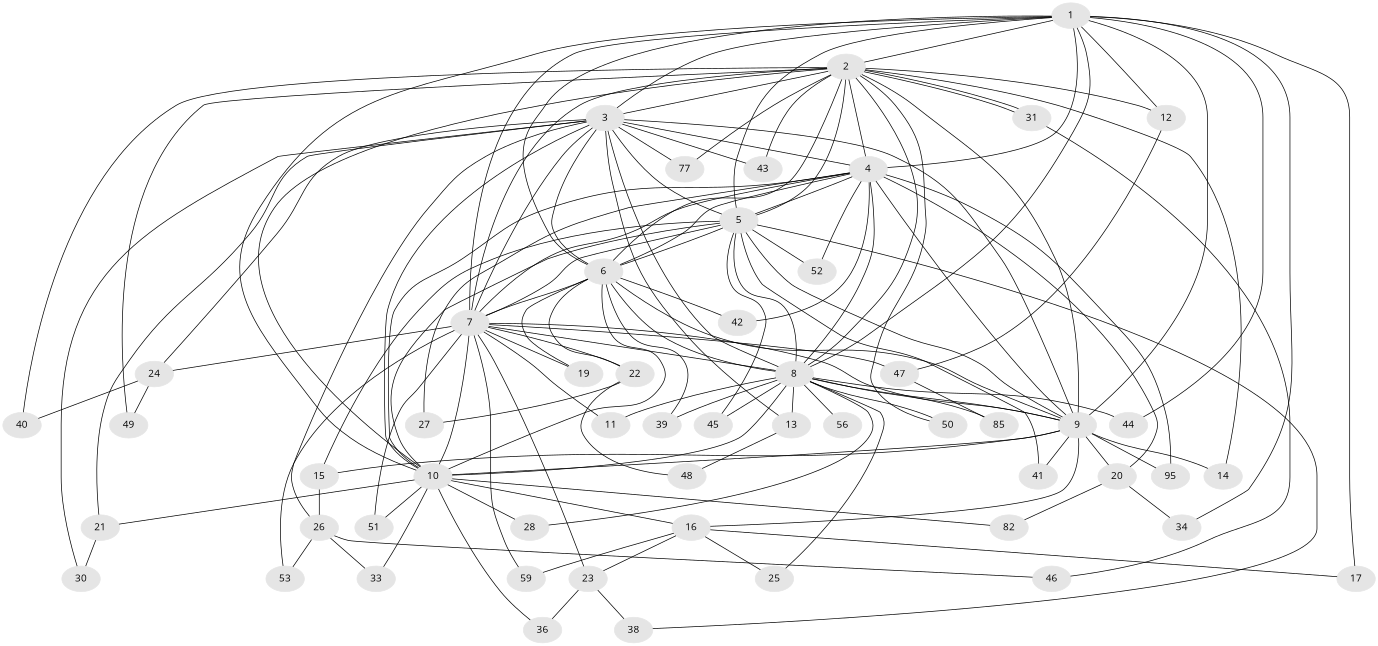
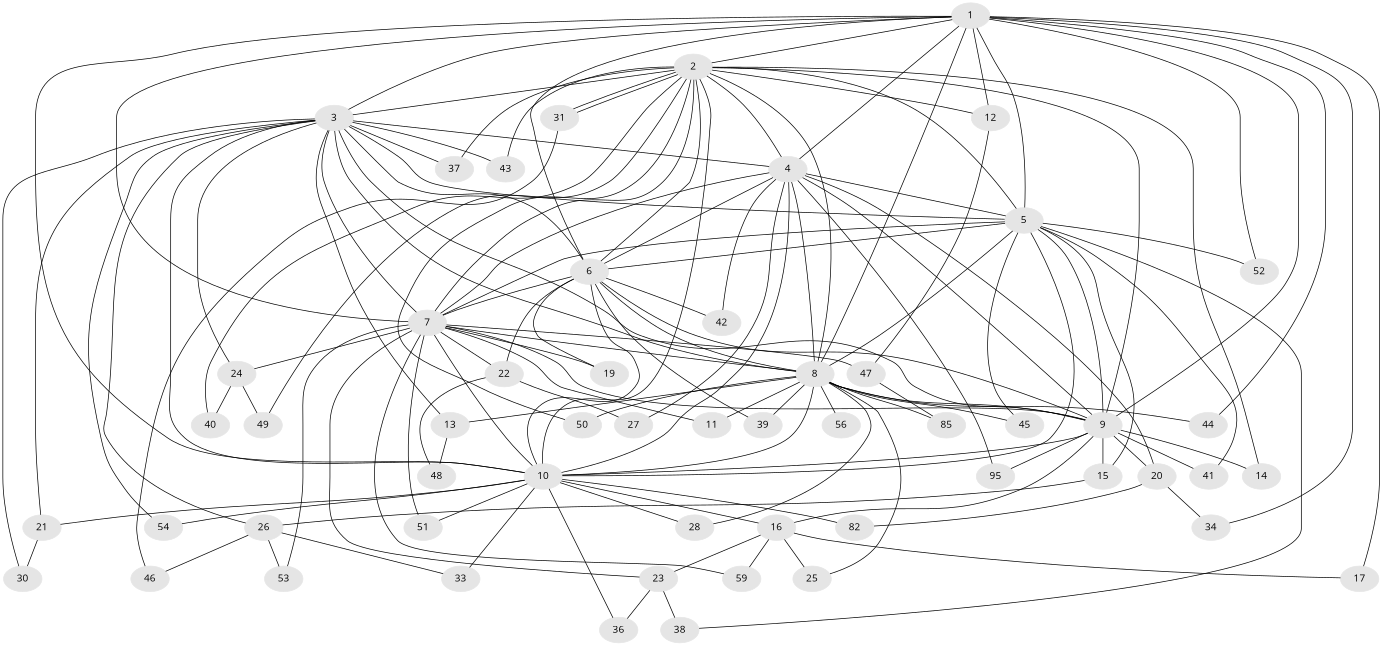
  graph {
    fontname="Open Sans"
    node [color=gray90 fontname="Open Sans" style=filled]
    edge [fontname="Open Sans"]
    1
    2
    3
    4
    5
    6
    7
    8
    9
    10
    12
    17
    34
    44
    52
    14
    31
-   37 [label=77]
+   37
    40
    43
    49
    50
    13
    21
    24
    26
    30
+   54
    20
    27
    n31 [label=95]
    42
    15
    38
    41
    45
    19
    22
    39
    11
    23
    n42 [label=59]
    47
    51
    53
    25
    28
    n48 [label=85]
    56
    16
    n51 [label=82]
    33
    36
    46
    48
    1 -- 2
    1 -- 3
    1 -- 4
    1 -- 5
    1 -- 6
    1 -- 7
    1 -- 8
    1 -- 9
    1 -- 10
    1 -- 12
    1 -- 17
    1 -- 34
    1 -- 44
-   4 -- 52
+   1 -- 52
    2 -- 3
    2 -- 4
    2 -- 5
    2 -- 6
    2 -- 7
    2 -- 8
    2 -- 9
    2 -- 10
    2 -- 12
    2 -- 14
    2 -- 31
    2 -- 31
    2 -- 37
    2 -- 40
    2 -- 43
    2 -- 49
    2 -- 50
    3 -- 4
    3 -- 5
    3 -- 6
    3 -- 7
    3 -- 8
    3 -- 9
    3 -- 10
    3 -- 37
    3 -- 43
    3 -- 13
    3 -- 21
    3 -- 24
    3 -- 26
    3 -- 30
+   3 -- 54
    4 -- 5
    4 -- 6
    4 -- 7
    4 -- 8
    4 -- 9
    4 -- 10
    4 -- 20
    4 -- 27
    4 -- n31
    4 -- 42
    5 -- 6
    5 -- 7
    5 -- 8
    5 -- 9
    5 -- 10
    5 -- 52
    5 -- 15
    5 -- 38
    5 -- 41
    5 -- 45
    6 -- 7
    6 -- 8
    6 -- 9
    6 -- 10
    6 -- 42
    6 -- 19
    6 -- 22
    6 -- 39
    7 -- 8
    7 -- 9
    7 -- 10
    7 -- 24
    7 -- 19
    7 -- 22
    7 -- 11
    7 -- 23
    7 -- n42
    7 -- 47
    7 -- 51
    7 -- 53
    8 -- 9
    8 -- 10
    8 -- 44
    8 -- 50
    8 -- 13
    8 -- 45
    8 -- 39
    8 -- 11
    8 -- 25
    8 -- 28
    8 -- n48
    8 -- 56
    9 -- 10
    9 -- 14
    9 -- 20
    9 -- n31
    9 -- 15
    9 -- 41
    9 -- 16
    10 -- 21
+   10 -- 54
    10 -- 51
    10 -- 28
    10 -- 16
    10 -- n51
    10 -- 33
    10 -- 36
    12 -- 47
    31 -- 46
    13 -- 48
    21 -- 30
    24 -- 40
    24 -- 49
    26 -- 53
    26 -- 33
    26 -- 46
    20 -- 34
    20 -- n51
    15 -- 26
    22 -- 27
    22 -- 48
    23 -- 38
    23 -- 36
    47 -- n48
    16 -- 17
    16 -- 23
    16 -- n42
    16 -- 25
  }
